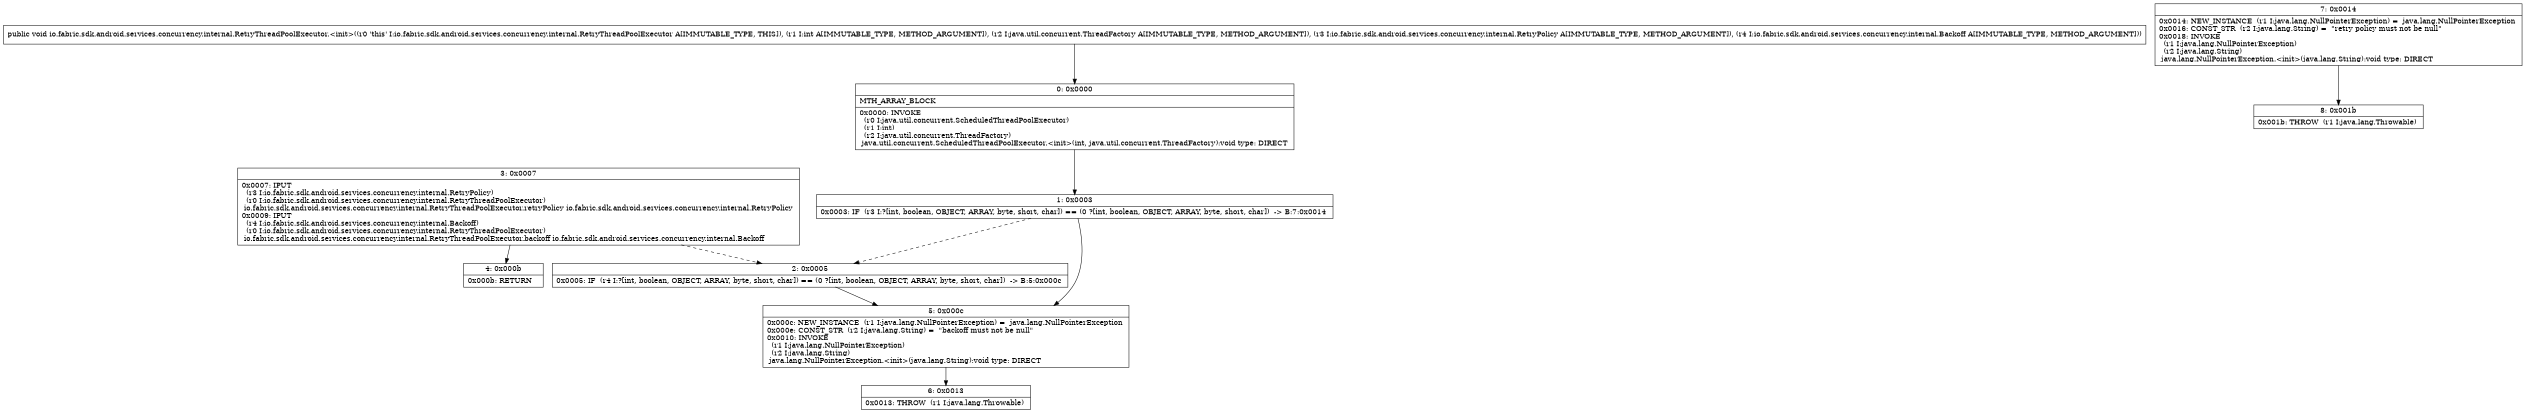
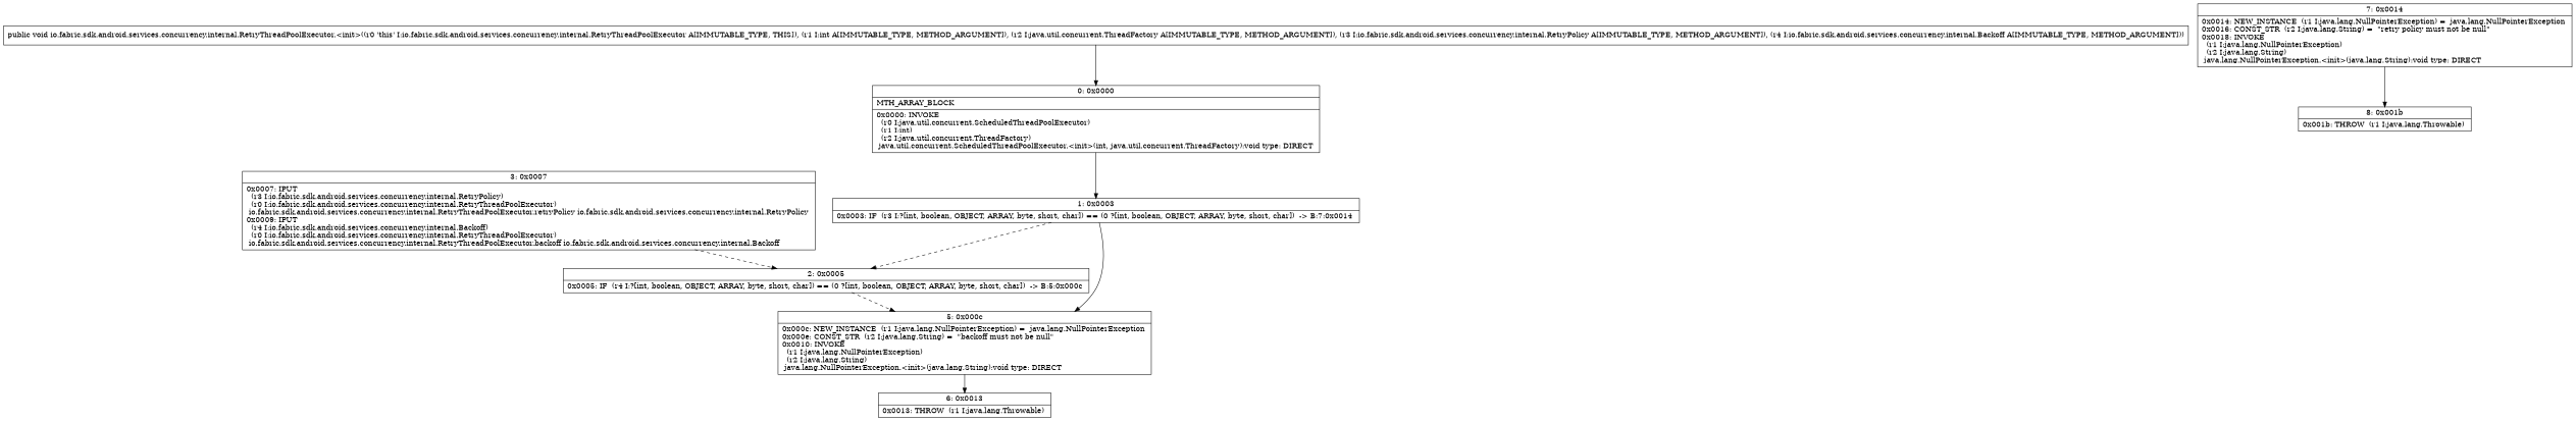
  digraph {
    node [shape=record]
    n1 [label="{0\:\ 0x0000|MTH_ARRAY_BLOCK\l|0x0000: INVOKE  \l  (r0 I:java.util.concurrent.ScheduledThreadPoolExecutor)\l  (r1 I:int)\l  (r2 I:java.util.concurrent.ThreadFactory)\l java.util.concurrent.ScheduledThreadPoolExecutor.\<init\>(int, java.util.concurrent.ThreadFactory):void type: DIRECT \l}"]
    n2 [label="{1\:\ 0x0003|0x0003: IF  (r3 I:?[int, boolean, OBJECT, ARRAY, byte, short, char]) == (0 ?[int, boolean, OBJECT, ARRAY, byte, short, char])  \-\> B:7:0x0014 \l}"]
    n3 [label="{2\:\ 0x0005|0x0005: IF  (r4 I:?[int, boolean, OBJECT, ARRAY, byte, short, char]) == (0 ?[int, boolean, OBJECT, ARRAY, byte, short, char])  \-\> B:5:0x000c \l}"]
    n4 [label="{5\:\ 0x000c|0x000c: NEW_INSTANCE  (r1 I:java.lang.NullPointerException) =  java.lang.NullPointerException \l0x000e: CONST_STR  (r2 I:java.lang.String) =  \"backoff must not be null\" \l0x0010: INVOKE  \l  (r1 I:java.lang.NullPointerException)\l  (r2 I:java.lang.String)\l java.lang.NullPointerException.\<init\>(java.lang.String):void type: DIRECT \l}"]
    n5 [label="{7\:\ 0x0014|0x0014: NEW_INSTANCE  (r1 I:java.lang.NullPointerException) =  java.lang.NullPointerException \l0x0016: CONST_STR  (r2 I:java.lang.String) =  \"retry policy must not be null\" \l0x0018: INVOKE  \l  (r1 I:java.lang.NullPointerException)\l  (r2 I:java.lang.String)\l java.lang.NullPointerException.\<init\>(java.lang.String):void type: DIRECT \l}"]
    n6 [label="{8\:\ 0x001b|0x001b: THROW  (r1 I:java.lang.Throwable) \l}"]
    n7 [label="{3\:\ 0x0007|0x0007: IPUT  \l  (r3 I:io.fabric.sdk.android.services.concurrency.internal.RetryPolicy)\l  (r0 I:io.fabric.sdk.android.services.concurrency.internal.RetryThreadPoolExecutor)\l io.fabric.sdk.android.services.concurrency.internal.RetryThreadPoolExecutor.retryPolicy io.fabric.sdk.android.services.concurrency.internal.RetryPolicy \l0x0009: IPUT  \l  (r4 I:io.fabric.sdk.android.services.concurrency.internal.Backoff)\l  (r0 I:io.fabric.sdk.android.services.concurrency.internal.RetryThreadPoolExecutor)\l io.fabric.sdk.android.services.concurrency.internal.RetryThreadPoolExecutor.backoff io.fabric.sdk.android.services.concurrency.internal.Backoff \l}"]
-   n8 [label="{4\:\ 0x000b|0x000b: RETURN   \l}"]
    n9 [label="{6\:\ 0x0013|0x0013: THROW  (r1 I:java.lang.Throwable) \l}"]
    n10 [label="{public void io.fabric.sdk.android.services.concurrency.internal.RetryThreadPoolExecutor.\<init\>((r0 'this' I:io.fabric.sdk.android.services.concurrency.internal.RetryThreadPoolExecutor A[IMMUTABLE_TYPE, THIS]), (r1 I:int A[IMMUTABLE_TYPE, METHOD_ARGUMENT]), (r2 I:java.util.concurrent.ThreadFactory A[IMMUTABLE_TYPE, METHOD_ARGUMENT]), (r3 I:io.fabric.sdk.android.services.concurrency.internal.RetryPolicy A[IMMUTABLE_TYPE, METHOD_ARGUMENT]), (r4 I:io.fabric.sdk.android.services.concurrency.internal.Backoff A[IMMUTABLE_TYPE, METHOD_ARGUMENT])) }"]
    n1 -> n2
    n2 -> n3 [style=dashed]
    n2 -> n4
-   n3 -> n4
+   n3 -> n4 [style=dashed]
    n4 -> n9
    n5 -> n6
    n7 -> n3 [style=dashed]
-   n7 -> n8
    n10 -> n1
  }
